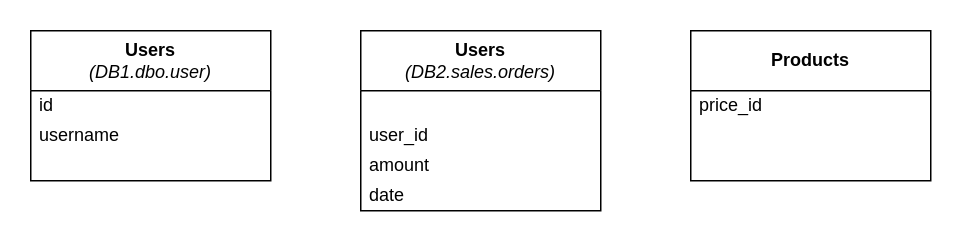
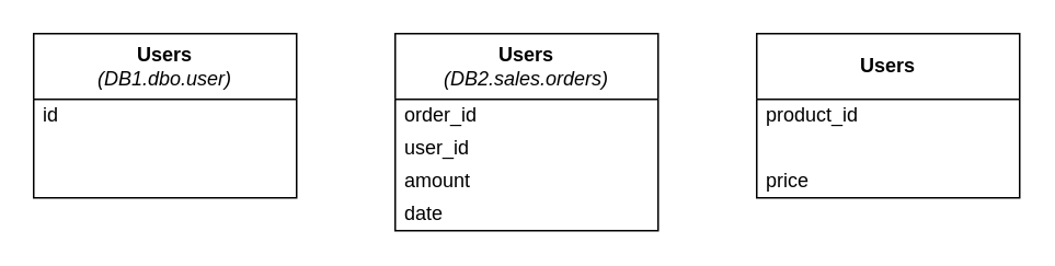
  <mxCell id="0" />
  <mxCell id="1" parent="0" />
  <mxCell id="2" value="&lt;b&gt;Users&lt;/b&gt;&lt;br&gt;&lt;i&gt;(DB1.dbo.user)&lt;/i&gt;" style="shape=swimlane;startSize=40;swimlaneLine=1;html=1;whiteSpace=wrap;" vertex="1" parent="1"><mxGeometry x="20" y="20" width="160" height="100" as="geometry" /></mxCell>
  <mxCell id="3" value="id" style="text;html=1;align=left;verticalAlign=middle;spacingLeft=4;" vertex="1" parent="2"><mxGeometry x="0" y="40" width="160" height="20" as="geometry" /></mxCell>
- <mxCell id="4" value="username" style="text;html=1;align=left;verticalAlign=middle;spacingLeft=4;" vertex="1" parent="2"><mxGeometry x="0" y="60" width="160" height="20" as="geometry" /></mxCell>
  <mxCell id="5" value="&lt;b&gt;Users&lt;/b&gt;&lt;br&gt;&lt;i&gt;(DB2.sales.orders)&lt;/i&gt;" style="shape=swimlane;startSize=40;swimlaneLine=1;html=1;whiteSpace=wrap;" vertex="1" parent="1"><mxGeometry x="240" y="20" width="160" height="120" as="geometry" /></mxCell>
+ <mxCell id="6" value="order_id" style="text;html=1;align=left;verticalAlign=middle;spacingLeft=4;" vertex="1" parent="5"><mxGeometry x="0" y="40" width="160" height="20" as="geometry" /></mxCell>
  <mxCell id="7" value="user_id" style="text;html=1;align=left;verticalAlign=middle;spacingLeft=4;" vertex="1" parent="5"><mxGeometry x="0" y="60" width="160" height="20" as="geometry" /></mxCell>
  <mxCell id="8" value="amount" style="text;html=1;align=left;verticalAlign=middle;spacingLeft=4;" vertex="1" parent="5"><mxGeometry x="0" y="80" width="160" height="20" as="geometry" /></mxCell>
  <mxCell id="9" value="date" style="text;html=1;align=left;verticalAlign=middle;spacingLeft=4;" vertex="1" parent="5"><mxGeometry x="0" y="100" width="160" height="20" as="geometry" /></mxCell>
- <mxCell id="10" value="&lt;b&gt;Products&lt;/b&gt;" style="shape=swimlane;startSize=40;swimlaneLine=1;html=1;whiteSpace=wrap;" vertex="1" parent="1"><mxGeometry x="460" y="20" width="160" height="100" as="geometry" /></mxCell>
- <mxCell id="11" value="price_id" style="text;html=1;align=left;verticalAlign=middle;spacingLeft=4;" vertex="1" parent="10"><mxGeometry x="0" y="40" width="160" height="20" as="geometry" /></mxCell>
+ <mxCell id="10" value="&lt;b&gt;Users&lt;/b&gt;" style="shape=swimlane;startSize=40;swimlaneLine=1;html=1;whiteSpace=wrap;" vertex="1" parent="1"><mxGeometry x="460" y="20" width="160" height="100" as="geometry" /></mxCell>
+ <mxCell id="11" value="product_id" style="text;html=1;align=left;verticalAlign=middle;spacingLeft=4;" vertex="1" parent="10"><mxGeometry x="0" y="40" width="160" height="20" as="geometry" /></mxCell>
+ <mxCell id="12" value="price" style="text;html=1;align=left;verticalAlign=middle;spacingLeft=4;" vertex="1" parent="10"><mxGeometry x="0" y="80" width="160" height="20" as="geometry" /></mxCell>
